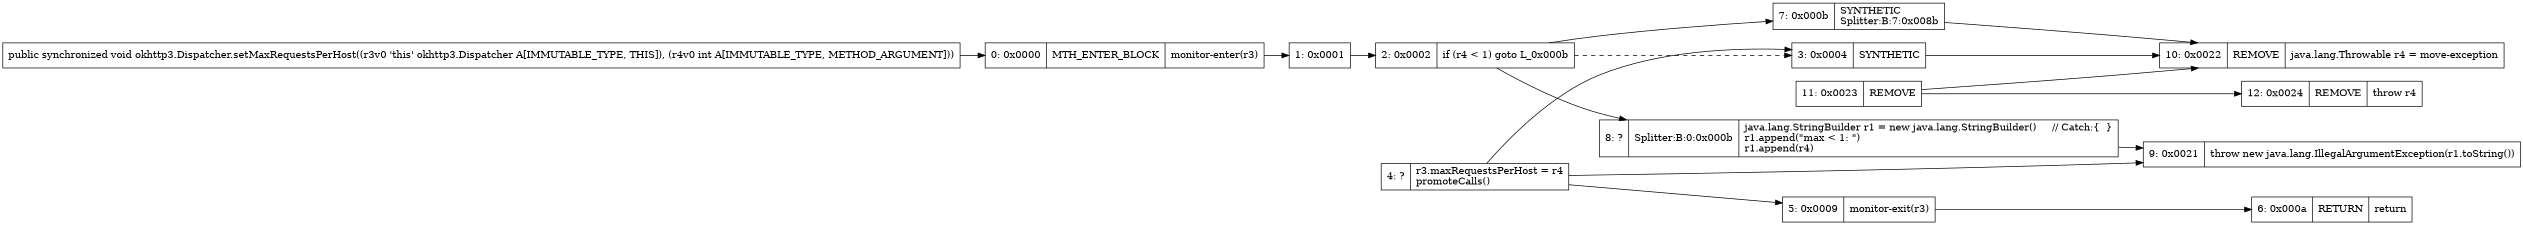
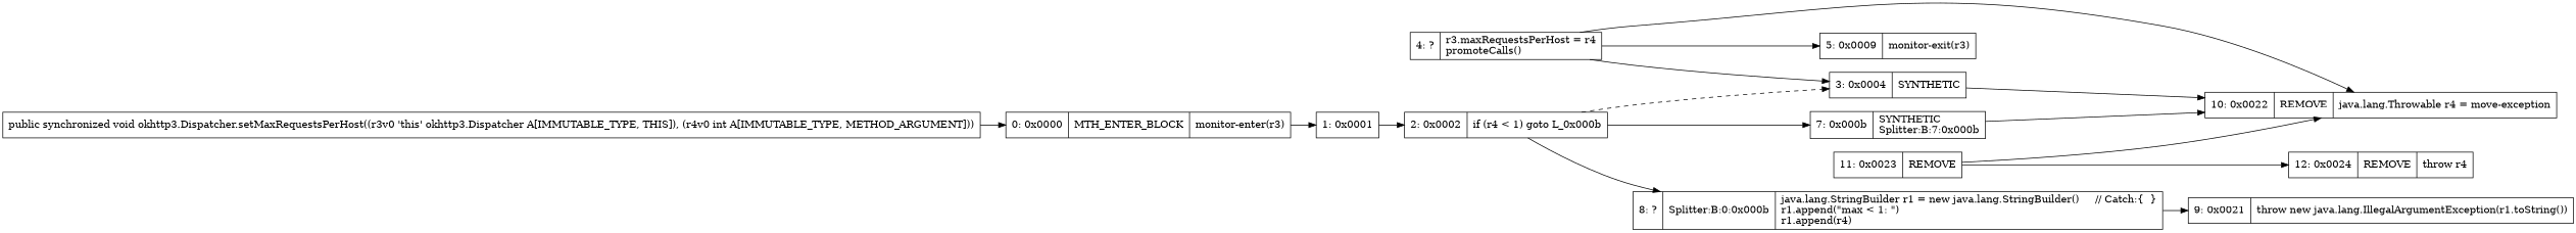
  digraph {
    rankdir=LR
    node [shape=record]
    n1 [label="{0\:\ 0x0000|MTH_ENTER_BLOCK\l|monitor\-enter(r3)\l}"]
    n2 [label="{1\:\ 0x0001}"]
    n3 [label="{2\:\ 0x0002|if (r4 \< 1) goto L_0x000b\l}"]
    n4 [label="{3\:\ 0x0004|SYNTHETIC\l}"]
-   n5 [label="{7\:\ 0x000b|SYNTHETIC\lSplitter:B:7:0x008b\l}"]
+   n5 [label="{7\:\ 0x000b|SYNTHETIC\lSplitter:B:7:0x000b\l}"]
    n6 [label="{8\:\ ?|Splitter:B:0:0x000b\l|java.lang.StringBuilder r1 = new java.lang.StringBuilder()     \/\/ Catch:\{  \}\lr1.append(\"max \< 1: \")\lr1.append(r4)\l}"]
    n7 [label="{10\:\ 0x0022|REMOVE\l|java.lang.Throwable r4 = move\-exception\l}"]
    n8 [label="{4\:\ ?|r3.maxRequestsPerHost = r4\lpromoteCalls()\l}"]
    n9 [label="{5\:\ 0x0009|monitor\-exit(r3)\l}"]
-   n10 [label="{6\:\ 0x000a|RETURN\l|return\l}"]
    n11 [label="{9\:\ 0x0021|throw new java.lang.IllegalArgumentException(r1.toString())\l}"]
    n12 [label="{11\:\ 0x0023|REMOVE\l}"]
    n13 [label="{12\:\ 0x0024|REMOVE\l|throw r4\l}"]
    n14 [label="{public synchronized void okhttp3.Dispatcher.setMaxRequestsPerHost((r3v0 'this' okhttp3.Dispatcher A[IMMUTABLE_TYPE, THIS]), (r4v0 int A[IMMUTABLE_TYPE, METHOD_ARGUMENT])) }"]
    n1 -> n2
    n2 -> n3
    n3 -> n4 [style=dashed]
    n3 -> n5
    n3 -> n6
    n4 -> n7
    n5 -> n7
    n6 -> n11
    n8 -> n4
-   n8 -> n11
+   n8 -> n7
    n8 -> n9
-   n9 -> n10
    n12 -> n7
    n12 -> n13
    n14 -> n1
  }
